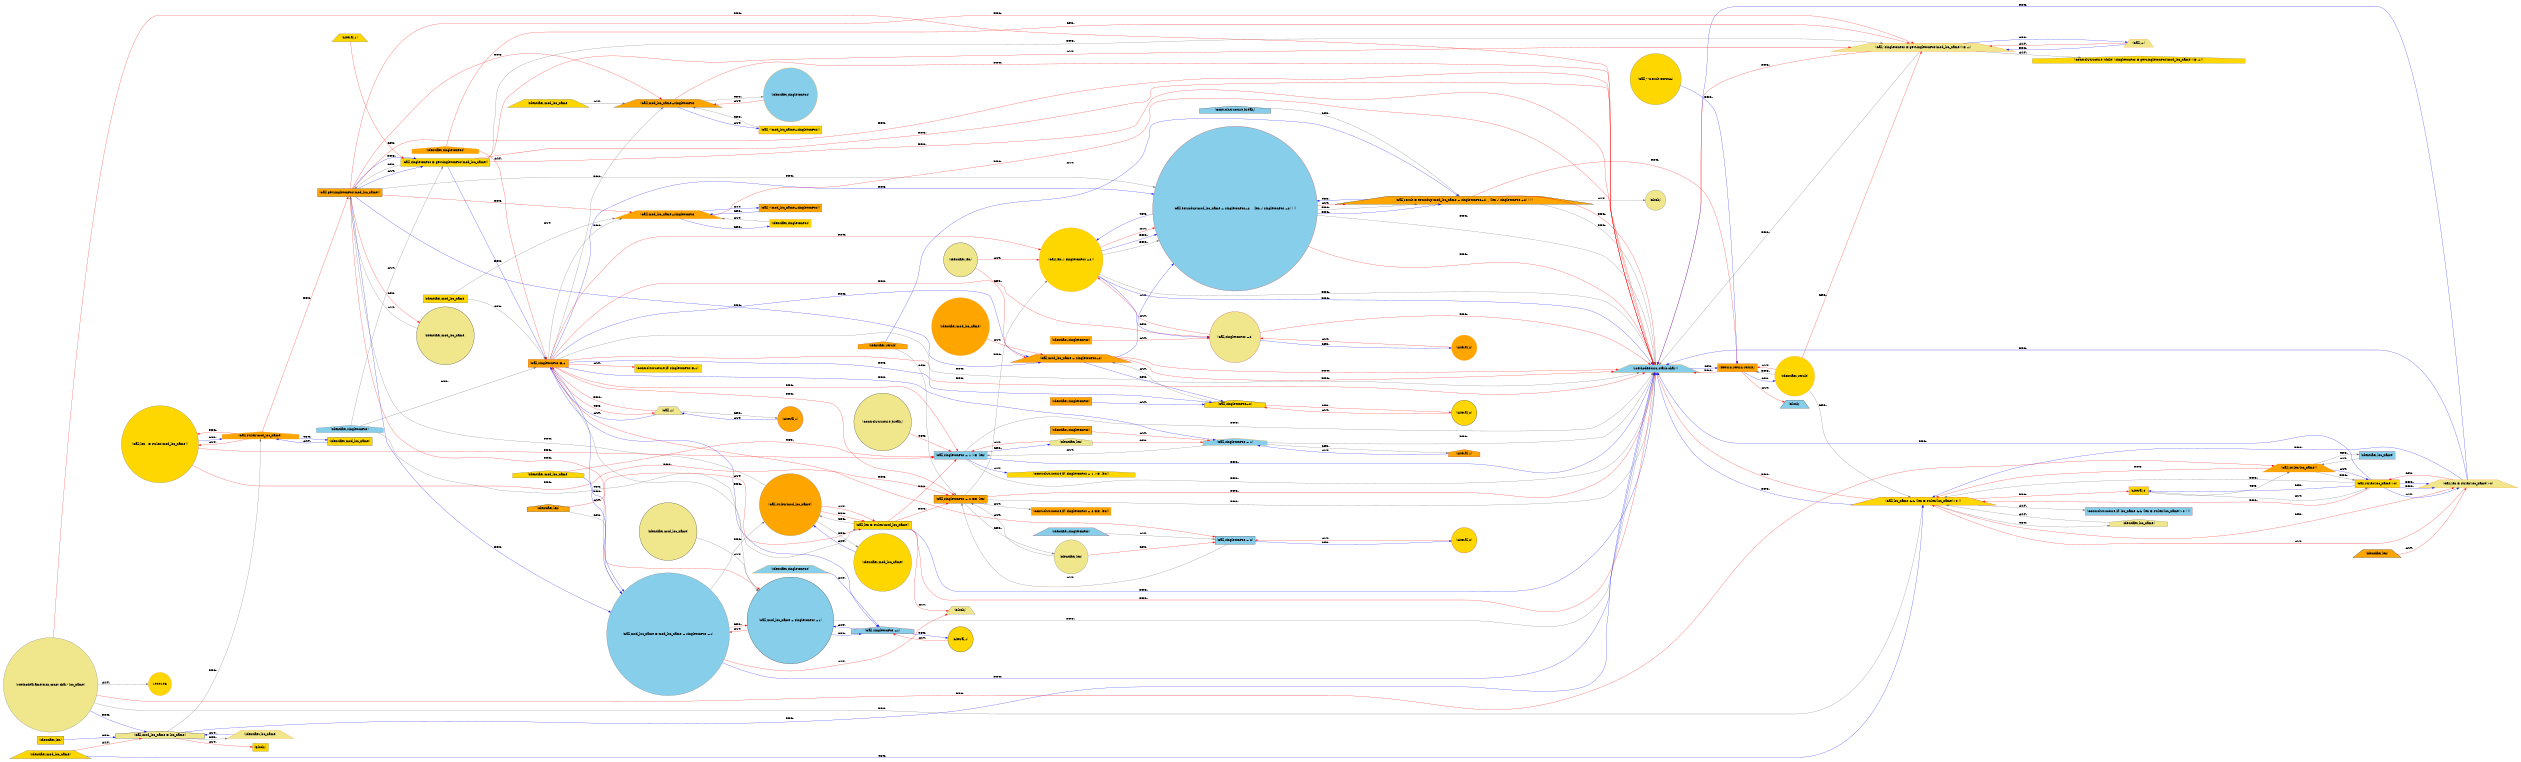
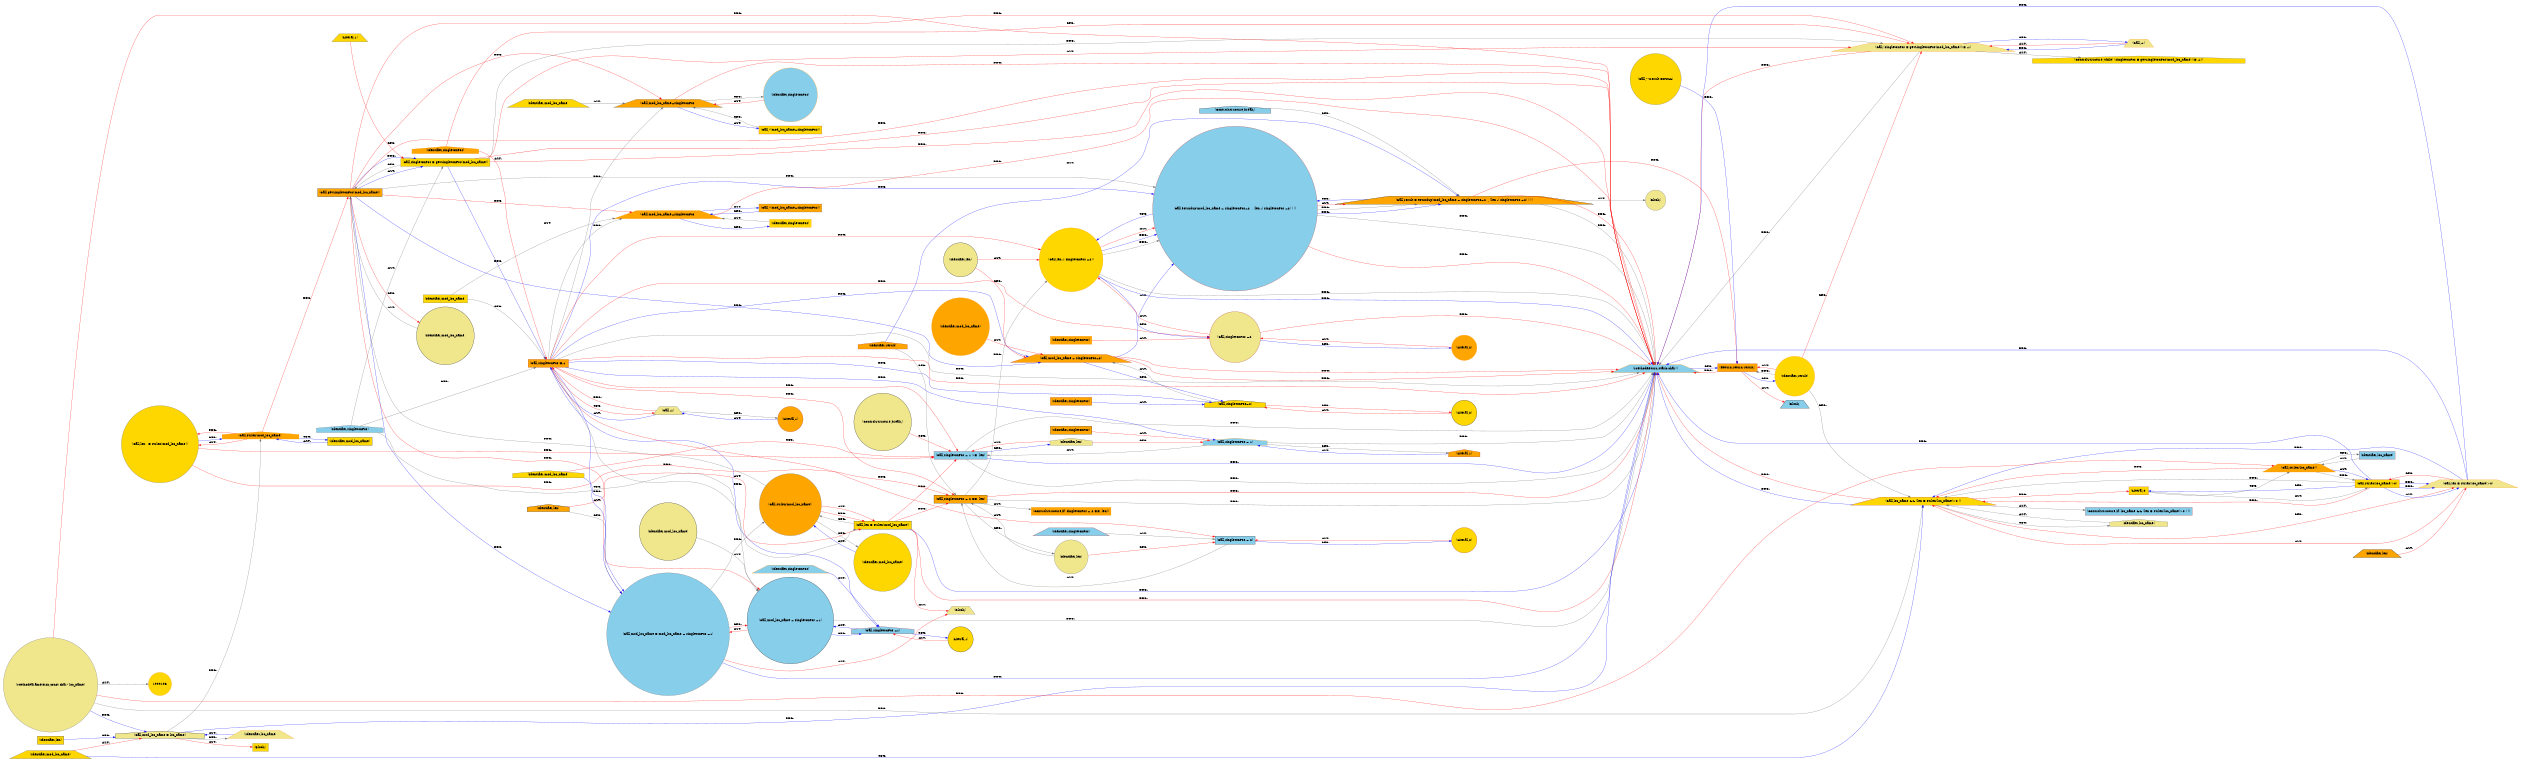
  digraph {
    rankdir=LR
    node [color=gray40 fillcolor=gold shape=circle style=filled]
    edge [color=red]
    n1 [color=black fillcolor=orange label="(Call,getSingletonPos(mod_loc_name))" shape=box]
    n2 [fillcolor=skyblue label="(Call,mod_loc_name = mod_loc_name + singletonPos +1)"]
    n3 [label="(Call,singletonPos = getSingletonPos(mod_loc_name))" shape=box]
    n4 [color=darkorange fillcolor=khaki label="(Call,(singletonPos = getSingletonPos(mod_loc_name))!= -1)" shape=trapezium]
    n5 [color=darkorange fillcolor=orange label="(Call,mod_loc_name+singletonPos)" shape=trapezium]
    n6 [fillcolor=orange label="(Call,mod_loc_name+singletonPos)" shape=trapezium]
    n7 [color=brown fillcolor=skyblue label="(Call,estrndup(mod_loc_name + singletonPos+2  , (len -( singletonPos +2) ) ))"]
    n8 [color=brown fillcolor=orange label="(Call,mod_loc_name + singletonPos+2)" shape=trapezium]
    n9 [color=black fillcolor=skyblue label="(Call,mod_loc_name + singletonPos +1)"]
    n10 [color=black fillcolor=khaki label="(Identifier,mod_loc_name)"]
    n11 [color=darkorange fillcolor=skyblue label="(MethodReturn,static char*)" shape=trapezium]
    n12 [fillcolor=orange label="(Call,strlen(mod_loc_name))"]
    n13 [fillcolor=khaki label="(Block,)" shape=trapezium]
    n14 [color=brown fillcolor=orange label="(Call,singletonPos!=-1)" shape=box]
    n15 [label="(ControlStructure,while( (singletonPos = getSingletonPos(mod_loc_name))!= -1))" shape=house]
    n16 [color=darkorange fillcolor=khaki label="(Call,-1)" shape=trapezium]
    n17 [color=darkorange label="(Identifier,singletonPos)" shape=box]
    n18 [fillcolor=orange label="(Call,*(mod_loc_name+singletonPos))" shape=box]
    n19 [color=brown label="(Call,*(mod_loc_name+singletonPos))" shape=box]
    n20 [color=darkorange fillcolor=skyblue label="(Identifier,singletonPos)"]
    n21 [color=darkorange label="(Call,len -( singletonPos +2))"]
    n22 [color=black fillcolor=orange label="(Call,result = estrndup(mod_loc_name + singletonPos+2  , (len -( singletonPos +2) ) ))" shape=trapezium]
    n23 [color=black label="(Call,singletonPos+2)" shape=house]
    n24 [color=brown fillcolor=skyblue label="(Call,singletonPos +1)" shape=house]
    n25 [color=brown fillcolor=orange label="(Return,return result;)" shape=box]
    n26 [color=black label="(Call,len = strlen(mod_loc_name))" shape=box]
    n27 [label="(Identifier,mod_loc_name)"]
    n28 [color=black fillcolor=orange label="(Call,singletonPos + 2 ==  len)" shape=box]
    n29 [color=brown fillcolor=skyblue label="(Call,singletonPos + 1 >=  len)" shape=box]
    n30 [color=darkorange fillcolor=orange label="(Call,strlen(mod_loc_name))" shape=house]
    n31 [color=black label="(Identifier,mod_loc_name)" shape=box]
    n32 [label="(Call,len   = strlen(mod_loc_name))"]
    n33 [color=black fillcolor=khaki label="(Call,mod_loc_name = loc_name)" shape=house]
    n34 [label="(Block,)" shape=box]
    n35 [color=darkorange fillcolor=khaki label="(Identifier,loc_name)" shape=trapezium]
    n36 [color=brown label="(Call,loc_name && (len = strlen(loc_name)>0 ))" shape=trapezium]
    n37 [color=darkorange fillcolor=khaki label="(Call,len = strlen(loc_name)>0)" shape=trapezium]
    n38 [color=brown fillcolor=skyblue label="(ControlStructure,if( loc_name && (len = strlen(loc_name)>0 ) ))" shape=box]
    n39 [fillcolor=khaki label="(Identifier,loc_name)" shape=house]
    n40 [color=brown label="(Literal,0)" shape=box]
    n41 [color=brown label="(Call,strlen(loc_name)>0)" shape=box]
    n42 [color=darkorange fillcolor=orange label="(Call,strlen(loc_name))" shape=trapezium]
    n43 [color=brown fillcolor=skyblue label="(Identifier,loc_name)" shape=box]
    n44 [fillcolor=khaki label="(MethodParameterIn,const char* loc_name)"]
    1000106 [color=darkorange]
    n46 [fillcolor=khaki label="(Call,-1)" shape=trapezium]
    n47 [color=black fillcolor=skyblue label="(Call,singletonPos + 2)" shape=box]
    n48 [color=brown fillcolor=khaki label="(Call,singletonPos +2)"]
    n49 [color=darkorange fillcolor=skyblue label="(Call,singletonPos + 1)" shape=house]
-   n50 [label="(ControlStructure,if( singletonPos!=-1))" shape=box]
    n51 [color=brown fillcolor=orange label="(Literal,1)"]
    n52 [color=darkorange fillcolor=orange label="(ControlStructure,if( singletonPos + 2 ==  len))" shape=box]
    n53 [fillcolor=khaki label="(Identifier,len)"]
    n54 [color=brown label="(Literal,2)"]
    n55 [color=black label="(Literal,2)"]
    n56 [color=darkorange fillcolor=orange label="(Literal,2)"]
    n57 [fillcolor=khaki label="(Identifier,len)" shape=house]
-   n58 [label="(ControlStructure,if( singletonPos + 1 >=  len))" shape=house]
    n59 [color=brown fillcolor=orange label="(Literal,1)" shape=house]
    n60 [color=black label="(Literal,1)"]
    n61 [fillcolor=khaki label="(Block,)"]
    n62 [color=darkorange label="(Identifier,result)"]
    n63 [color=black fillcolor=skyblue label="(Block,)" shape=trapezium]
    n64 [color=darkorange fillcolor=orange label="(Identifier,singletonPos)" shape=box]
    n65 [color=darkorange fillcolor=skyblue label="(Identifier,singletonPos)" shape=trapezium]
    n66 [color=darkorange fillcolor=orange label="(Identifier,mod_loc_name)"]
    n67 [label="(Literal,1)" shape=trapezium]
    n68 [color=black fillcolor=khaki label="(Identifier,len)"]
    n69 [color=brown fillcolor=orange label="(Identifier,result)" shape=house]
    n70 [color=black label="(Identifier,len)" shape=box]
    n71 [color=black fillcolor=orange label="(Identifier,len)" shape=trapezium]
    n72 [color=brown fillcolor=orange label="(Identifier,singletonPos)" shape=box]
    n73 [color=black fillcolor=orange label="(Identifier,len)" shape=house]
    n74 [label="(Identifier,mod_loc_name)" shape=trapezium]
    n75 [label="(Identifier,mod_loc_name)" shape=trapezium]
    n76 [color=black fillcolor=orange label="(Identifier,singletonPos)" shape=box]
    n77 [label="(Call,* \tresult =NULL)"]
    n78 [color=darkorange fillcolor=orange label="(Identifier,singletonPos)" shape=house]
    n79 [color=brown fillcolor=skyblue label="(Identifier,singletonPos)" shape=trapezium]
    n80 [label="(Identifier,mod_loc_name)" shape=box]
    n81 [color=black fillcolor=skyblue label="(ControlStructure,break;)" shape=house]
    n82 [color=black fillcolor=khaki label="(ControlStructure,break;)"]
    n83 [color=black fillcolor=khaki label="(Identifier,mod_loc_name)"]
    n84 [label="(Identifier,mod_loc_name)" shape=house]
    n85 [fillcolor=skyblue label="(Identifier,singletonPos)" shape=house]
    n1 -> n2 [color=blue label="DDG: "]
    n1 -> n3 [color=blue label="AST: "]
    n1 -> n3 [color=blue label="DDG: "]
    n1 -> n4 [label="DDG: "]
    n1 -> n5 [label="DDG: "]
    n1 -> n6 [label="DDG: "]
    n1 -> n7 [color=gray40 label="DDG: "]
    n1 -> n8 [color=blue label="DDG: "]
    n1 -> n9 [label="DDG: "]
    n1 -> n10 [label="CFG: "]
    n1 -> n11 [label="DDG: "]
    n2 -> n9 [label="CFG: "]
    n2 -> n11 [color=blue label="DDG: "]
    n2 -> n12 [color=gray40 label="DDG: "]
    n2 -> n13 [label="AST: "]
    n3 -> n1 [color=gray40 label="CFG: "]
    n3 -> n4 [label="AST: "]
    n3 -> n4 [color=gray40 label="DDG: "]
    n3 -> n11 [label="DDG: "]
    n3 -> n11 [label="DDG: "]
    n3 -> n14 [color=blue label="DDG: "]
    n4 -> n11 [label="DDG: "]
    n4 -> n11 [color=gray40 label="DDG: "]
    n4 -> n15 [color=gray40 label="AST: "]
    n4 -> n16 [color=blue label="CFG: "]
    n5 -> n11 [label="DDG: "]
    n5 -> n17 [color=blue label="CFG: "]
    n5 -> n18 [color=blue label="AST: "]
    n6 -> n11 [label="DDG: "]
    n6 -> n19 [color=blue label="AST: "]
    n6 -> n20 [color=gray40 label="CFG: "]
    n7 -> n11 [color=gray40 label="DDG: "]
    n7 -> n11 [label="DDG: "]
    n7 -> n21 [color=blue label="CFG: "]
    n7 -> n22 [label="AST: "]
    n7 -> n22 [color=gray40 label="DDG: "]
    n7 -> n22 [color=blue label="DDG: "]
    n8 -> n7 [color=blue label="AST: "]
    n8 -> n11 [label="DDG: "]
    n8 -> n11 [label="DDG: "]
    n8 -> n23 [color=blue label="CFG: "]
    n9 -> n2 [label="AST: "]
    n9 -> n11 [color=gray40 label="DDG: "]
    n9 -> n24 [color=blue label="CFG: "]
    n10 -> n1 [color=gray40 label="AST: "]
    n11 -> n25 [color=blue label="CFG: "]
    n12 -> n1 [color=gray40 label="DDG: "]
    n12 -> n26 [label="AST: "]
    n12 -> n26 [label="DDG: "]
    n12 -> n27 [color=gray40 label="CFG: "]
    n14 -> n2 [color=blue label="DDG: "]
    n14 -> n5 [color=gray40 label="DDG: "]
    n14 -> n6 [color=gray40 label="DDG: "]
    n14 -> n7 [color=blue label="DDG: "]
    n14 -> n8 [color=blue label="DDG: "]
    n14 -> n9 [color=gray40 label="DDG: "]
    n14 -> n11 [color=gray40 label="DDG: "]
    n14 -> n11 [label="DDG: "]
    n14 -> n21 [label="DDG: "]
    n14 -> n23 [color=blue label="DDG: "]
    n14 -> n24 [color=blue label="DDG: "]
    n14 -> n28 [label="DDG: "]
    n14 -> n29 [label="DDG: "]
    n14 -> n46 [label="CFG: "]
    n14 -> n47 [label="DDG: "]
    n14 -> n48 [label="DDG: "]
    n14 -> n49 [color=blue label="DDG: "]
-   n14 -> n50 [label="AST: "]
    n16 -> n4 [label="AST: "]
    n16 -> n4 [color=blue label="DDG: "]
    n17 -> n5 [color=gray40 label="AST: "]
    n18 -> n5 [color=blue label="CFG: "]
    n19 -> n6 [color=gray40 label="CFG: "]
    n20 -> n6 [label="AST: "]
    n21 -> n7 [label="AST: "]
    n21 -> n7 [color=blue label="DDG: "]
    n21 -> n7 [color=gray40 label="DDG: "]
    n21 -> n11 [color=gray40 label="DDG: "]
    n21 -> n11 [color=blue label="DDG: "]
    n21 -> n48 [color=blue label="CFG: "]
    n22 -> n7 [color=blue label="CFG: "]
    n22 -> n11 [label="DDG: "]
    n22 -> n11 [color=gray40 label="DDG: "]
    n22 -> n25 [label="DDG: "]
    n22 -> n61 [color=gray40 label="AST: "]
    n23 -> n8 [color=gray40 label="AST: "]
    n23 -> n55 [label="CFG: "]
    n24 -> n9 [color=blue label="AST: "]
    n24 -> n60 [color=blue label="CFG: "]
    n25 -> n11 [label="DDG: "]
    n25 -> n62 [color=blue label="CFG: "]
    n25 -> n63 [label="AST: "]
    n26 -> n11 [color=blue label="DDG: "]
    n26 -> n11 [label="DDG: "]
    n26 -> n12 [color=gray40 label="CFG: "]
    n26 -> n13 [label="AST: "]
    n26 -> n28 [label="DDG: "]
    n26 -> n29 [label="DDG: "]
    n27 -> n12 [color=blue label="AST: "]
    n28 -> n11 [color=gray40 label="DDG: "]
    n28 -> n11 [label="DDG: "]
    n28 -> n21 [color=gray40 label="DDG: "]
    n28 -> n52 [color=gray40 label="AST: "]
    n28 -> n53 [color=gray40 label="CFG: "]
    n29 -> n11 [color=gray40 label="DDG: "]
    n29 -> n11 [color=gray40 label="DDG: "]
    n29 -> n11 [color=blue label="DDG: "]
    n29 -> n57 [color=blue label="CFG: "]
-   n29 -> n58 [color=blue label="AST: "]
    n30 -> n1 [label="DDG: "]
    n30 -> n31 [color=blue label="CFG: "]
    n30 -> n32 [label="AST: "]
    n30 -> n32 [label="DDG: "]
    n31 -> n30 [color=blue label="AST: "]
    n32 -> n28 [label="DDG: "]
    n32 -> n29 [label="DDG: "]
    n32 -> n30 [color=blue label="CFG: "]
    n33 -> n11 [color=blue label="DDG: "]
    n33 -> n30 [color=gray40 label="DDG: "]
    n33 -> n34 [label="AST: "]
    n33 -> n35 [color=gray40 label="CFG: "]
    n35 -> n33 [color=blue label="AST: "]
    n36 -> n11 [color=blue label="DDG: "]
    n36 -> n11 [label="DDG: "]
    n36 -> n37 [label="CFG: "]
    n36 -> n38 [color=gray40 label="AST: "]
    n36 -> n39 [color=gray40 label="CFG: "]
    n36 -> n40 [label="DDG: "]
    n37 -> n11 [color=blue label="DDG: "]
    n37 -> n11 [color=blue label="DDG: "]
    n37 -> n36 [label="AST: "]
    n37 -> n36 [color=blue label="DDG: "]
    n37 -> n41 [label="CFG: "]
    n39 -> n36 [color=gray40 label="AST: "]
    n40 -> n41 [color=gray40 label="AST: "]
    n40 -> n42 [color=gray40 label="CFG: "]
    n41 -> n11 [color=blue label="DDG: "]
    n41 -> n36 [label="DDG: "]
    n41 -> n36 [color=gray40 label="DDG: "]
    n41 -> n37 [color=blue label="AST: "]
    n41 -> n37 [color=blue label="DDG: "]
    n41 -> n37 [color=blue label="DDG: "]
    n41 -> n40 [color=blue label="CFG: "]
    n42 -> n36 [label="DDG: "]
    n42 -> n41 [color=blue label="AST: "]
    n42 -> n41 [color=gray40 label="DDG: "]
    n42 -> n43 [color=gray40 label="CFG: "]
    n43 -> n42 [color=gray40 label="AST: "]
    n44 -> n11 [label="DDG: "]
    n44 -> n33 [color=blue label="DDG: "]
    n44 -> n36 [color=gray40 label="DDG: "]
    n44 -> n42 [label="DDG: "]
    n44 -> 1000106 [color=gray40 label="AST: "]
    n46 -> n14 [color=blue label="AST: "]
    n46 -> n14 [label="DDG: "]
    n46 -> n51 [color=gray40 label="CFG: "]
    n47 -> n28 [color=gray40 label="AST: "]
    n47 -> n54 [color=blue label="CFG: "]
    n48 -> n11 [label="DDG: "]
    n48 -> n21 [label="AST: "]
    n48 -> n56 [color=blue label="CFG: "]
    n49 -> n11 [color=gray40 label="DDG: "]
    n49 -> n29 [color=gray40 label="AST: "]
    n49 -> n59 [color=gray40 label="CFG: "]
    n51 -> n46 [color=blue label="AST: "]
    n53 -> n28 [color=gray40 label="AST: "]
    n53 -> n47 [label="CFG: "]
    n54 -> n47 [label="AST: "]
    n55 -> n23 [label="AST: "]
    n56 -> n48 [label="AST: "]
    n57 -> n29 [label="AST: "]
    n57 -> n49 [label="CFG: "]
    n59 -> n49 [color=blue label="AST: "]
    n60 -> n24 [label="AST: "]
    n62 -> n4 [label="CFG: "]
    n62 -> n25 [label="AST: "]
    n62 -> n25 [color=gray40 label="DDG: "]
    n62 -> n36 [color=gray40 label="CFG: "]
    n64 -> n48 [label="AST: "]
    n65 -> n24 [color=blue label="AST: "]
    n66 -> n8 [label="AST: "]
    n67 -> n3 [label="CFG: "]
    n68 -> n8 [label="CFG: "]
    n68 -> n21 [label="AST: "]
    n69 -> n22 [color=blue label="AST: "]
    n69 -> n28 [color=gray40 label="CFG: "]
    n70 -> n33 [color=blue label="CFG: "]
    n71 -> n37 [label="AST: "]
    n72 -> n23 [color=blue label="AST: "]
    n73 -> n2 [color=gray40 label="CFG: "]
    n73 -> n26 [label="AST: "]
    n74 -> n33 [label="AST: "]
    n74 -> n36 [color=blue label="CFG: "]
    n75 -> n6 [color=gray40 label="AST: "]
    n76 -> n49 [label="AST: "]
    n77 -> n25 [color=blue label="DDG: "]
    n78 -> n4 [label="CFG: "]
    n78 -> n14 [label="AST: "]
    n79 -> n47 [color=gray40 label="AST: "]
    n80 -> n5 [color=gray40 label="AST: "]
    n80 -> n14 [color=gray40 label="CFG: "]
    n81 -> n22 [color=gray40 label="CFG: "]
    n82 -> n29 [label="CFG: "]
    n83 -> n9 [color=gray40 label="AST: "]
    n84 -> n2 [color=blue label="AST: "]
    n84 -> n29 [label="CFG: "]
    n85 -> n3 [color=gray40 label="AST: "]
    n85 -> n14 [color=gray40 label="CFG: "]
    n85 -> n26 [color=gray40 label="CFG: "]
  }
